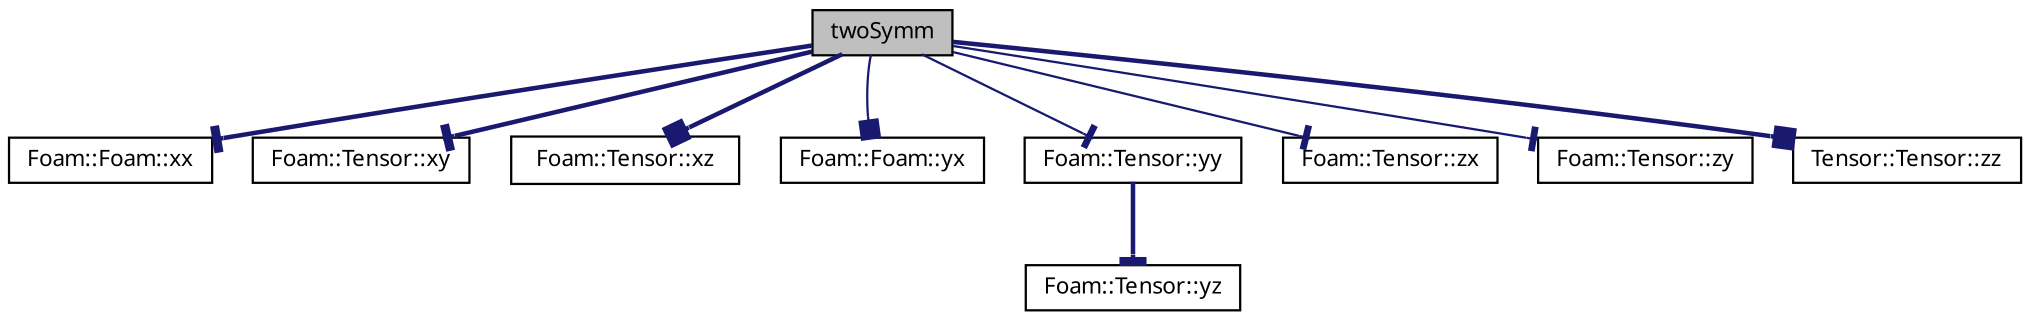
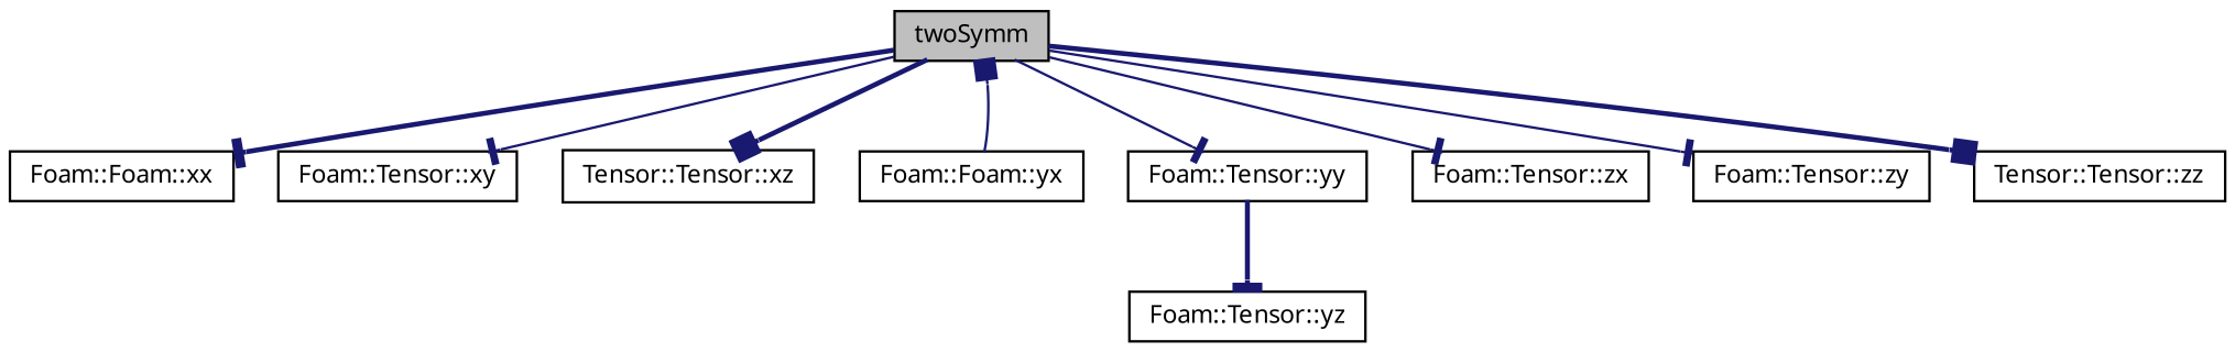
  digraph {
    fontname="Noto Sans"
    rankdir=TB
    node [color=black fontname="Noto Sans" fontsize=10 shape=record]
    edge [arrowhead=tee color=midnightblue fontname="Noto Sans" fontsize=10 labelfontname=FreeSans labelfontsize=10 style=bold]
    n1 [fillcolor=grey75 fontcolor=black height=0.2 label=twoSymm style=filled width=0.4]
    n2 [height=0.2 label="Foam::Foam::xx" width=0.4]
    n3 [height=0.2 label="Foam::Tensor::xy" width=0.4]
-   n4 [height=0.2 label="Foam::Tensor::xz" width=0.4]
+   n4 [height=0.2 label="Tensor::Tensor::xz" width=0.4]
    n5 [height=0.2 label="Foam::Foam::yx" width=0.4]
    n6 [height=0.2 label="Foam::Tensor::yy" width=0.4]
    n7 [height=0.2 label="Foam::Tensor::zx" width=0.4]
    n8 [height=0.2 label="Foam::Tensor::zy" width=0.4]
    n9 [height=0.2 label="Tensor::Tensor::zz" width=0.4]
    n10 [height=0.2 label="Foam::Tensor::yz" width=0.4]
    n1 -> n2
-   n1 -> n3
+   n1 -> n3 [style=solid]
    n1 -> n4 [arrowhead=box]
-   n1 -> n5 [arrowhead=box style=solid]
+   n5 -> n1 [arrowhead=box style=solid]
    n1 -> n6 [style=solid]
    n1 -> n7 [style=solid]
    n1 -> n8 [style=solid]
    n1 -> n9 [arrowhead=box]
    n6 -> n10
  }
